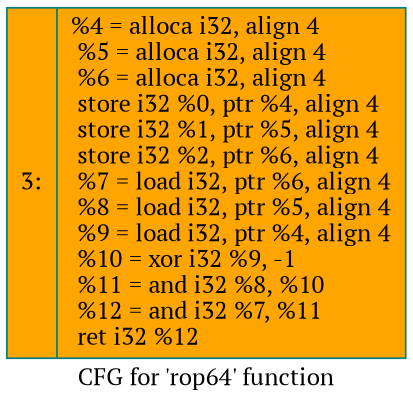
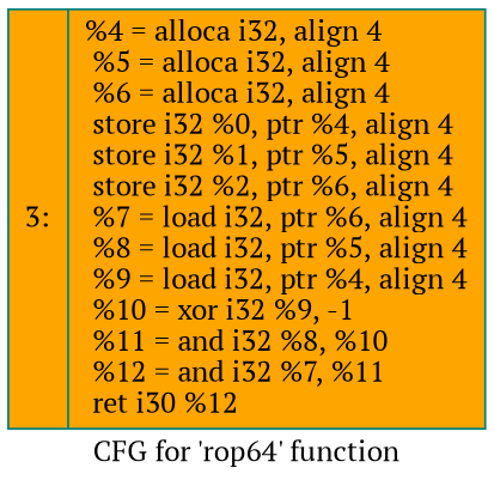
  digraph {
    label="CFG for 'rop64' function"
    rankdir=LR
    fontname="PT Serif"
-   n1 [color=teal fillcolor=orange fontname="PT Serif" label="{3:\l|  %4 = alloca i32, align 4\l  %5 = alloca i32, align 4\l  %6 = alloca i32, align 4\l  store i32 %0, ptr %4, align 4\l  store i32 %1, ptr %5, align 4\l  store i32 %2, ptr %6, align 4\l  %7 = load i32, ptr %6, align 4\l  %8 = load i32, ptr %5, align 4\l  %9 = load i32, ptr %4, align 4\l  %10 = xor i32 %9, -1\l  %11 = and i32 %8, %10\l  %12 = and i32 %7, %11\l  ret i32 %12\l}" shape=record style=filled]
+   n1 [color=teal fillcolor=orange fontname="PT Serif" label="{3:\l|  %4 = alloca i32, align 4\l  %5 = alloca i32, align 4\l  %6 = alloca i32, align 4\l  store i32 %0, ptr %4, align 4\l  store i32 %1, ptr %5, align 4\l  store i32 %2, ptr %6, align 4\l  %7 = load i32, ptr %6, align 4\l  %8 = load i32, ptr %5, align 4\l  %9 = load i32, ptr %4, align 4\l  %10 = xor i32 %9, -1\l  %11 = and i32 %8, %10\l  %12 = and i32 %7, %11\l  ret i30 %12\l}" shape=record style=filled]
  }
